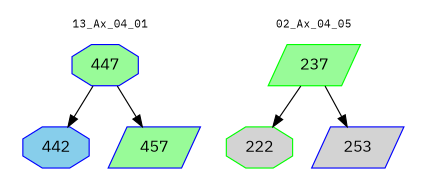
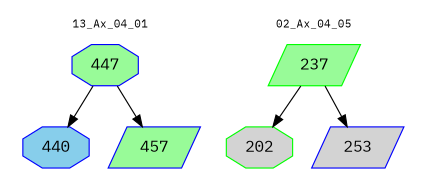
  digraph {
    fontname="IBM Plex Mono"
    node [color=blue fillcolor=palegreen fontname="IBM Plex Mono" shape=octagon style=filled]
    edge [color=black fontname="IBM Plex Mono"]
    n1 [label=447]
-   n2 [fillcolor=skyblue label=442]
+   n2 [fillcolor=skyblue label=440]
    n3 [label=457 shape=parallelogram]
    n4 [color=green label=237 shape=parallelogram]
-   n5 [color=green fillcolor=lightgrey label=222]
+   n5 [color=green fillcolor=lightgrey label=202]
    n6 [fillcolor=lightgrey label=253 shape=parallelogram]
    subgraph cluster_1 {
      color=white
      fontsize=10
      label="13_Ax_04_01"
      n1
      n2
      n3
    }
    subgraph cluster_2 {
      color=white
      fontsize=10
      label="02_Ax_04_05"
      n4
      n5
      n6
    }
    n1 -> n2
    n1 -> n3
    n4 -> n5
    n4 -> n6
  }
